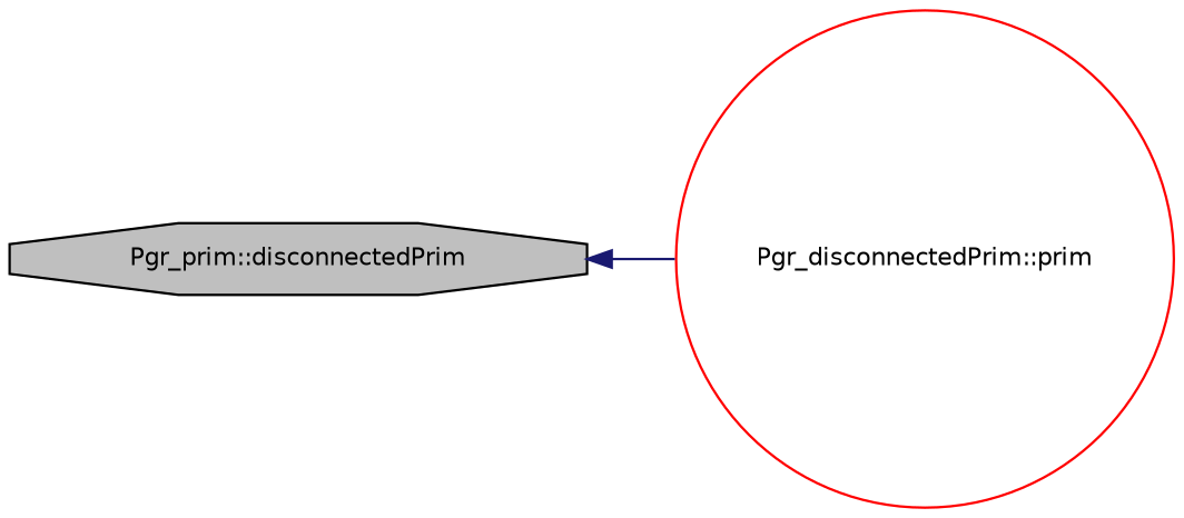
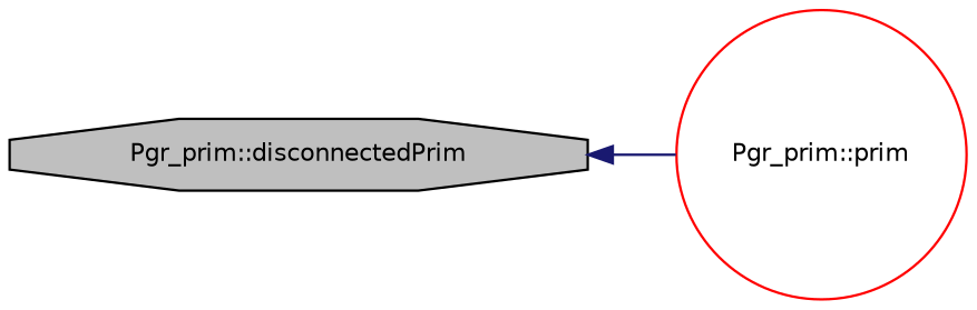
  digraph {
    rankdir=LR
    node [fontname=Helvetica fontsize=10 style=filled]
    n1 [color=black fillcolor=grey75 fontcolor=black height=0.2 label="Pgr_prim::disconnectedPrim" shape=octagon width=0.4]
-   n2 [color=red fillcolor=white height=0.2 label="Pgr_disconnectedPrim::prim" shape=circle width=0.4]
+   n2 [color=red fillcolor=white height=0.2 label="Pgr_prim::prim" shape=circle width=0.4]
    n1 -> n2 [color=midnightblue dir=back fontname=Helvetica fontsize=10 labelfontname=Helvetica labelfontsize=10 style=solid]
  }
